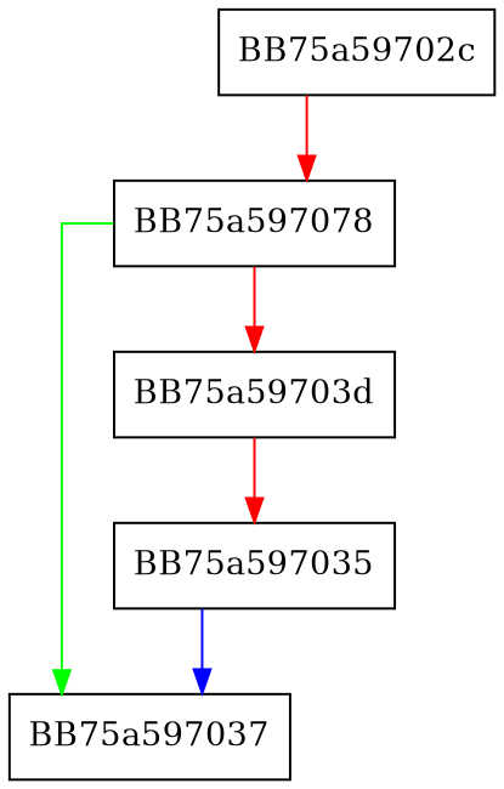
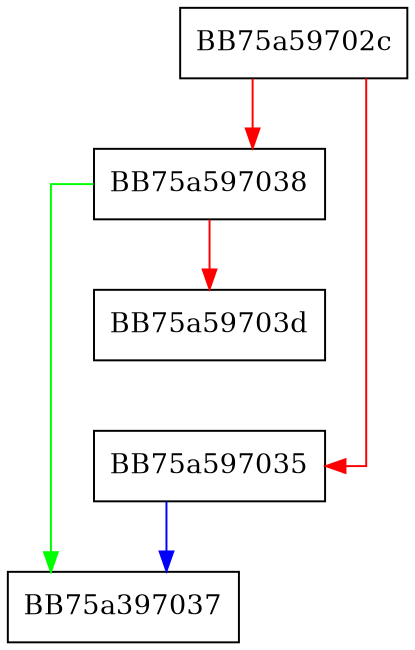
  digraph {
    splines=ortho
    node [shape=box]
    edge [color=red]
    BB75a59702c
-   BB75a597038 [label=BB75a597078]
+   BB75a597038
    BB75a597035
-   BB75a597037
+   BB75a597037 [label=BB75a397037]
    BB75a59703d
    BB75a59702c -> BB75a597038
-   BB75a59703d -> BB75a597035
+   BB75a59702c -> BB75a597035
    BB75a597038 -> BB75a597037 [color=green]
    BB75a597038 -> BB75a59703d
    BB75a597035 -> BB75a597037 [color=blue]
  }
